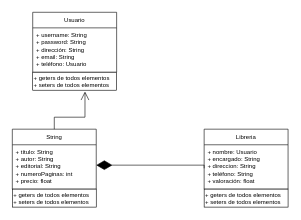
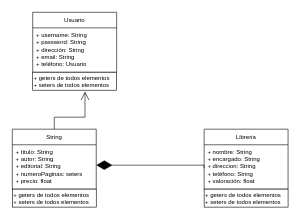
  <mxCell id="0" />
  <mxCell id="1" parent="0" />
  <mxCell id="2" value="Usuario" style="swimlane;fontStyle=0;childLayout=stackLayout;horizontal=1;startSize=26;fillColor=none;horizontalStack=0;resizeParent=1;resizeParentMax=0;resizeLast=0;collapsible=1;marginBottom=0;fontSize=10;" vertex="1" parent="1"><mxGeometry x="54" y="20" width="140" height="100" as="geometry" /></mxCell>
  <mxCell id="3" value="+ username: String&#10;+ password: String&#10;+ dirección: String&#10;+ email: String&#10;+ teléfono: Usuario&#10;&#10;" style="text;strokeColor=none;fillColor=none;align=left;verticalAlign=top;spacingLeft=4;spacingRight=4;overflow=hidden;rotatable=0;points=[[0,0.5],[1,0.5]];portConstraint=eastwest;fontSize=10;" vertex="1" parent="2"><mxGeometry y="26" width="140" height="74" as="geometry" /></mxCell>
  <mxCell id="4" value="String" style="swimlane;fontStyle=0;childLayout=stackLayout;horizontal=1;startSize=26;fillColor=none;horizontalStack=0;resizeParent=1;resizeParentMax=0;resizeLast=0;collapsible=1;marginBottom=0;fontSize=10;" vertex="1" parent="1"><mxGeometry x="20" y="215" width="140" height="100" as="geometry" /></mxCell>
- <mxCell id="5" value="+ título: String&#10;+ autor: String&#10;+ editorial: String&#10;+ numeroPaginas: int&#10;+ precio: float&#10;&#10;" style="text;strokeColor=none;fillColor=none;align=left;verticalAlign=top;spacingLeft=4;spacingRight=4;overflow=hidden;rotatable=0;points=[[0,0.5],[1,0.5]];portConstraint=eastwest;fontSize=10;" vertex="1" parent="4"><mxGeometry y="26" width="140" height="74" as="geometry" /></mxCell>
+ <mxCell id="5" value="+ título: String&#10;+ autor: String&#10;+ editorial: String&#10;+ numeroPaginas: seters&#10;+ precio: float&#10;&#10;" style="text;strokeColor=none;fillColor=none;align=left;verticalAlign=top;spacingLeft=4;spacingRight=4;overflow=hidden;rotatable=0;points=[[0,0.5],[1,0.5]];portConstraint=eastwest;fontSize=10;" vertex="1" parent="4"><mxGeometry y="26" width="140" height="74" as="geometry" /></mxCell>
  <mxCell id="6" value="Libreria" style="swimlane;fontStyle=0;childLayout=stackLayout;horizontal=1;startSize=26;fillColor=none;horizontalStack=0;resizeParent=1;resizeParentMax=0;resizeLast=0;collapsible=1;marginBottom=0;fontSize=10;" vertex="1" parent="1"><mxGeometry x="340" y="215" width="140" height="100" as="geometry" /></mxCell>
- <mxCell id="7" value="+ nombre: Usuario&#10;+ encargado: String&#10;+ direccion: String&#10;+ teléfono: String&#10;+ valoración: float&#10;&#10;" style="text;strokeColor=none;fillColor=none;align=left;verticalAlign=top;spacingLeft=4;spacingRight=4;overflow=hidden;rotatable=0;points=[[0,0.5],[1,0.5]];portConstraint=eastwest;fontSize=10;" vertex="1" parent="6"><mxGeometry y="26" width="140" height="74" as="geometry" /></mxCell>
+ <mxCell id="7" value="+ nombre: String&#10;+ encargado: String&#10;+ direccion: String&#10;+ teléfono: String&#10;+ valoración: float&#10;&#10;" style="text;strokeColor=none;fillColor=none;align=left;verticalAlign=top;spacingLeft=4;spacingRight=4;overflow=hidden;rotatable=0;points=[[0,0.5],[1,0.5]];portConstraint=eastwest;fontSize=10;" vertex="1" parent="6"><mxGeometry y="26" width="140" height="74" as="geometry" /></mxCell>
  <mxCell id="8" value="+ geters de todos elementos&lt;br&gt;+ seters de todos elementos" style="rounded=0;whiteSpace=wrap;html=1;fontSize=10;align=left;" vertex="1" parent="1"><mxGeometry x="20" y="315" width="140" height="30" as="geometry" /></mxCell>
  <mxCell id="9" value="" style="endArrow=open;endFill=1;endSize=12;html=1;rounded=0;edgeStyle=orthogonalEdgeStyle;exitX=0.5;exitY=0;exitDx=0;exitDy=0;entryX=0.623;entryY=1.076;entryDx=0;entryDy=0;entryPerimeter=0;" edge="1" parent="1" source="4"><mxGeometry width="160" relative="1" as="geometry"><mxPoint x="90" y="175" as="sourcePoint" /><mxPoint x="141.22" y="152.28" as="targetPoint" /><Array as="points"><mxPoint x="90" y="195" /><mxPoint x="141" y="195" /></Array></mxGeometry></mxCell>
  <mxCell id="10" value="" style="endArrow=diamondThin;endFill=1;endSize=24;html=1;rounded=0;edgeStyle=orthogonalEdgeStyle;exitX=0;exitY=0.531;exitDx=0;exitDy=0;exitPerimeter=0;" edge="1" parent="1" source="7"><mxGeometry width="160" relative="1" as="geometry"><mxPoint x="190" y="275" as="sourcePoint" /><mxPoint x="160" y="275" as="targetPoint" /><Array as="points"><mxPoint x="340" y="275" /></Array></mxGeometry></mxCell>
  <mxCell id="11" value="+ geters de todos elementos&lt;br&gt;+ seters de todos elementos" style="rounded=0;whiteSpace=wrap;html=1;fontSize=10;align=left;" vertex="1" parent="1"><mxGeometry x="340" y="315" width="140" height="30" as="geometry" /></mxCell>
  <mxCell id="12" value="+ geters de todos elementos&lt;br&gt;+ seters de todos elementos" style="rounded=0;whiteSpace=wrap;html=1;fontSize=10;align=left;" vertex="1" parent="1"><mxGeometry x="54" y="120" width="140" height="30" as="geometry" /></mxCell>
